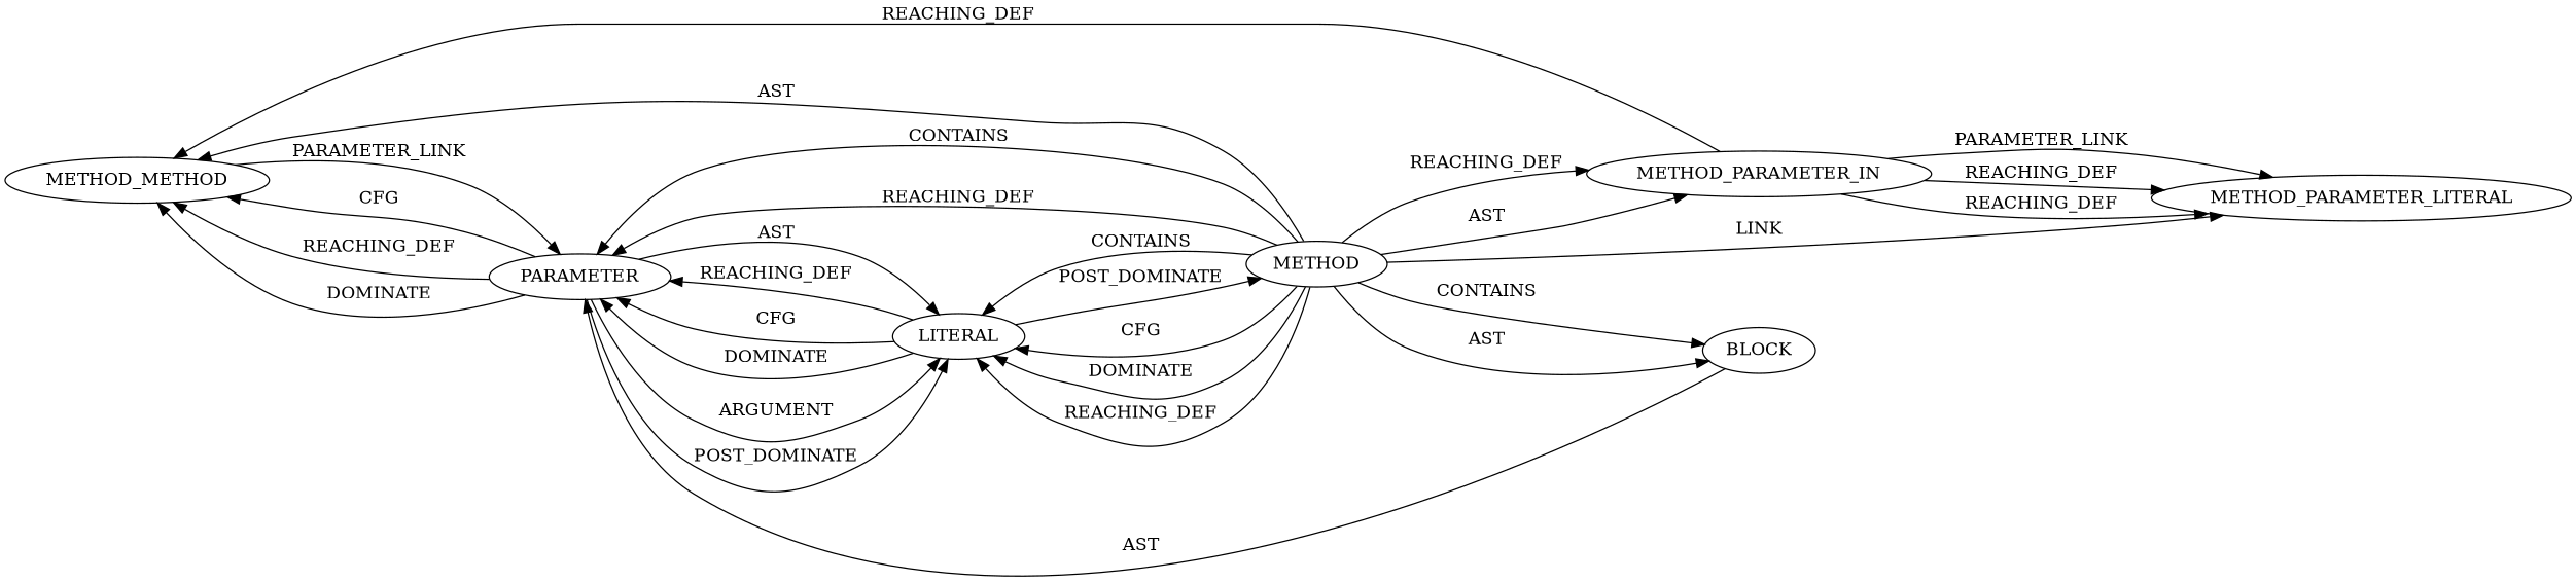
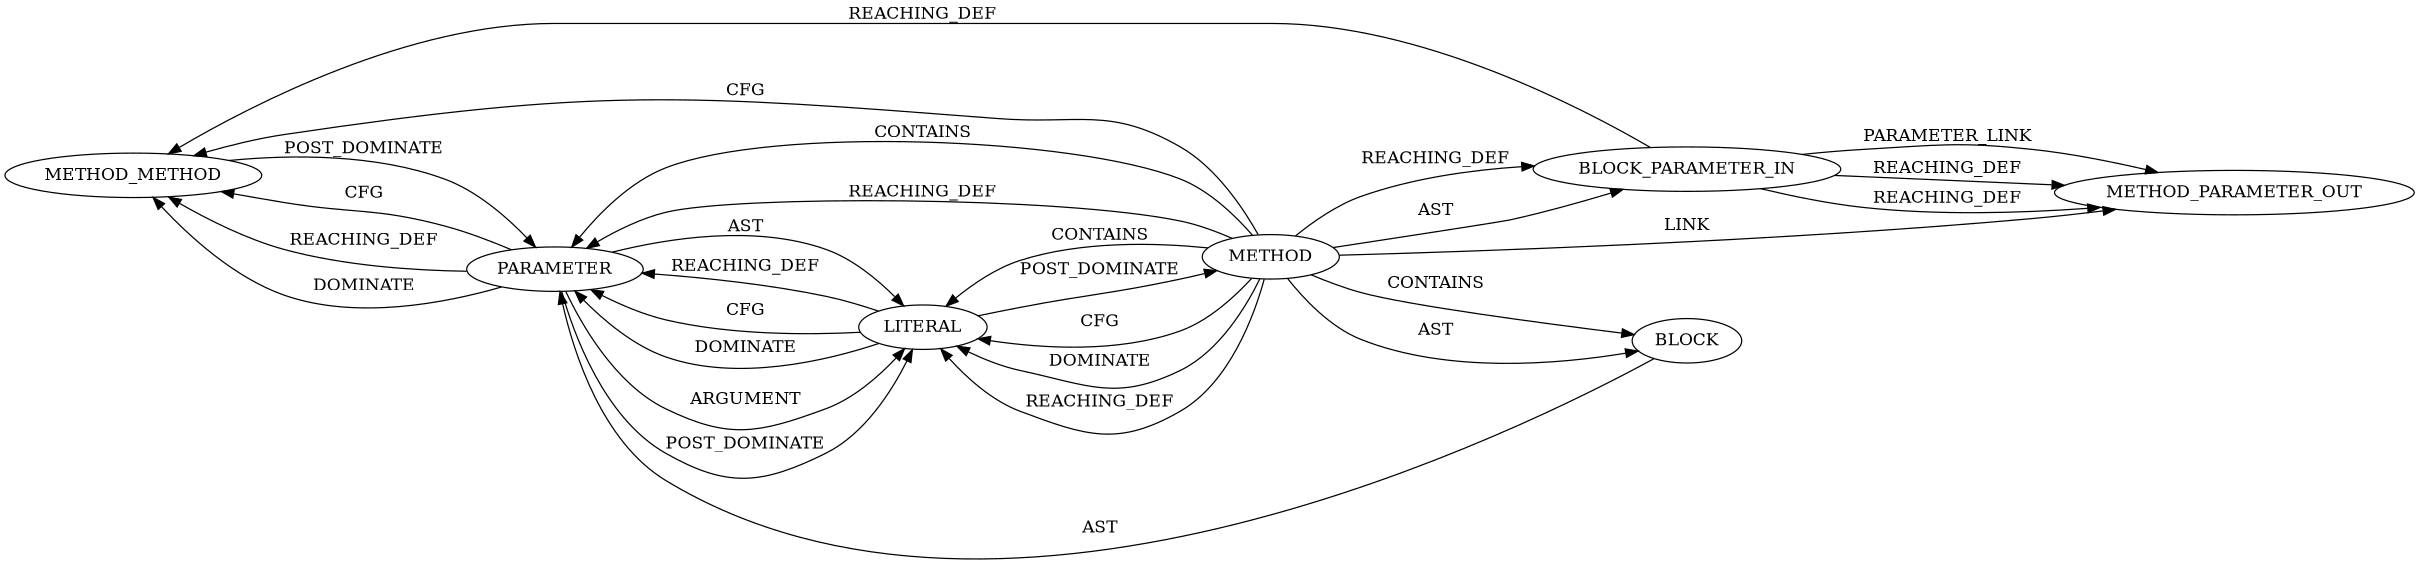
  digraph {
    rankdir=LR
    node [CODE=void COLUMN_NUMBER=1 LINE_NUMBER=236 ORDER=1 TYPE_FULL_NAME=void]
    n1 [CODE=RET EVALUATION_STRATEGY=BY_VALUE ORDER=3 TYPE_FULL_NAME=int label=METHOD_METHOD]
    n2 [ARGUMENT_INDEX=-1 CODE="return 0;" COLUMN_NUMBER=43 label=PARAMETER TYPE_FULL_NAME=""]
    n3 [ARGUMENT_INDEX=-1 CODE=0 COLUMN_NUMBER=50 TYPE_FULL_NAME=int label=LITERAL]
    n4 [AST_PARENT_FULL_NAME="tls.h:<global>" AST_PARENT_TYPE=TYPE_DECL CODE="static inline int tls_device_init(void) { return 0; }" COLUMN_NUMBER_END=53 FILENAME="tls.h" FULL_NAME=tls_device_init IS_EXTERNAL=false LINE_NUMBER_END=236 NAME=tls_device_init ORDER=63 SIGNATURE="int tls_device_init (void)" label=METHOD TYPE_FULL_NAME=""]
-   n5 [COLUMN_NUMBER=35 EVALUATION_STRATEGY=BY_VALUE INDEX=1 IS_VARIADIC=false label=METHOD_PARAMETER_LITERAL]
+   n5 [COLUMN_NUMBER=35 EVALUATION_STRATEGY=BY_VALUE INDEX=1 IS_VARIADIC=false label=METHOD_PARAMETER_OUT]
    n6 [ARGUMENT_INDEX=-1 CODE="{ return 0; }" COLUMN_NUMBER=41 ORDER=2 label=BLOCK]
-   n7 [COLUMN_NUMBER=35 EVALUATION_STRATEGY=BY_VALUE INDEX=1 IS_VARIADIC=false label=METHOD_PARAMETER_IN]
-   n1 -> n2 [label=PARAMETER_LINK]
+   n7 [COLUMN_NUMBER=35 EVALUATION_STRATEGY=BY_VALUE INDEX=1 IS_VARIADIC=false label=BLOCK_PARAMETER_IN]
+   n1 -> n2 [label=POST_DOMINATE]
    n2 -> n1 [label=CFG]
    n2 -> n1 [VARIABLE="<RET>" label=REACHING_DEF]
    n2 -> n1 [label=DOMINATE]
    n2 -> n3 [label=ARGUMENT]
    n2 -> n3 [label=POST_DOMINATE]
    n2 -> n3 [label=AST]
    n3 -> n2 [VARIABLE=0 label=REACHING_DEF]
    n3 -> n2 [label=CFG]
    n3 -> n2 [label=DOMINATE]
    n3 -> n4 [label=POST_DOMINATE]
-   n4 -> n1 [label=AST]
+   n4 -> n1 [label=CFG]
    n4 -> n2 [label=CONTAINS]
    n4 -> n2 [label=REACHING_DEF]
    n4 -> n3 [label=CFG]
    n4 -> n3 [label=DOMINATE]
    n4 -> n3 [label=REACHING_DEF]
    n4 -> n3 [label=CONTAINS]
    n4 -> n5 [label=LINK]
    n4 -> n6 [label=AST]
    n4 -> n6 [label=CONTAINS]
    n4 -> n7 [label=REACHING_DEF]
    n4 -> n7 [label=AST]
    n6 -> n2 [label=AST]
    n7 -> n1 [label=REACHING_DEF]
    n7 -> n5 [label=PARAMETER_LINK]
    n7 -> n5 [label=REACHING_DEF]
    n7 -> n5 [label=REACHING_DEF]
  }
